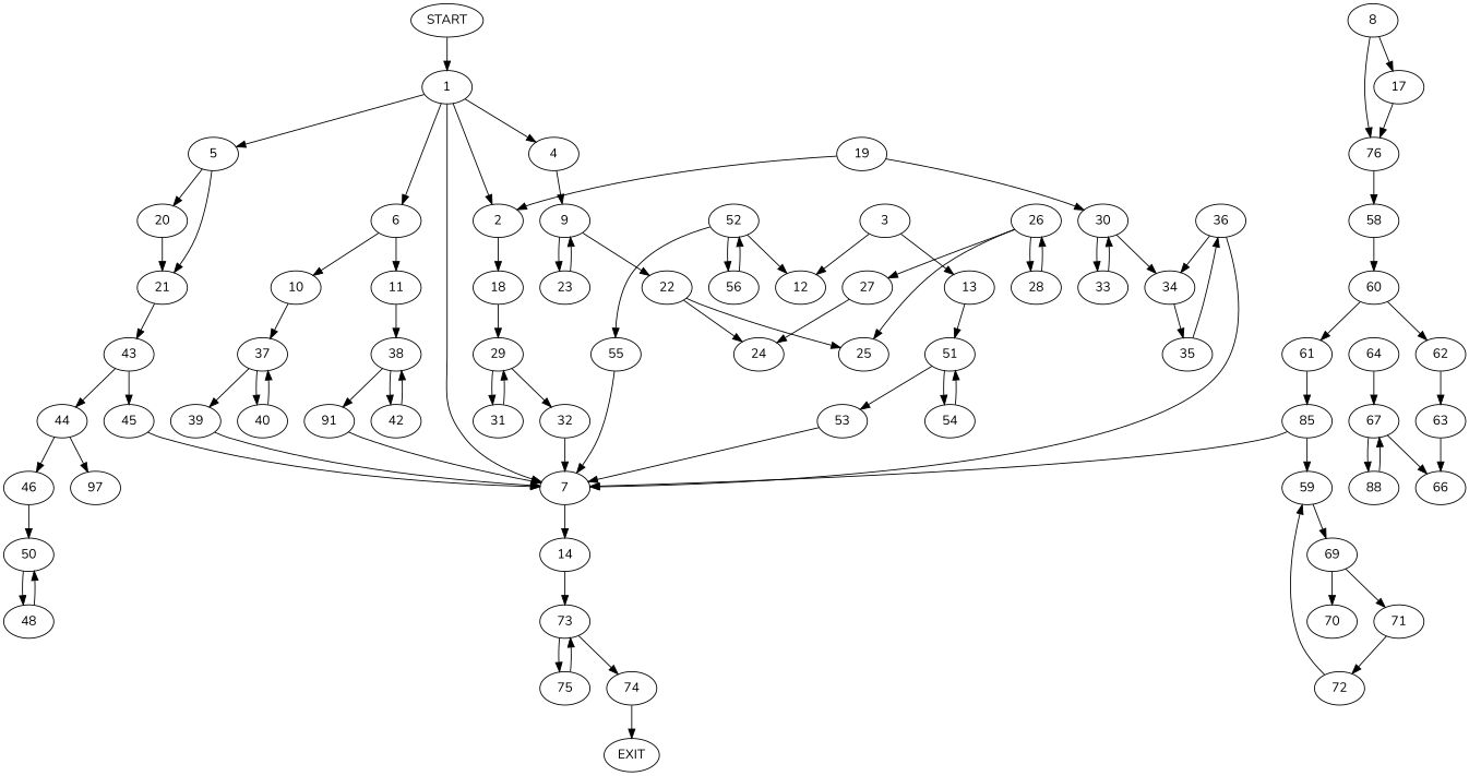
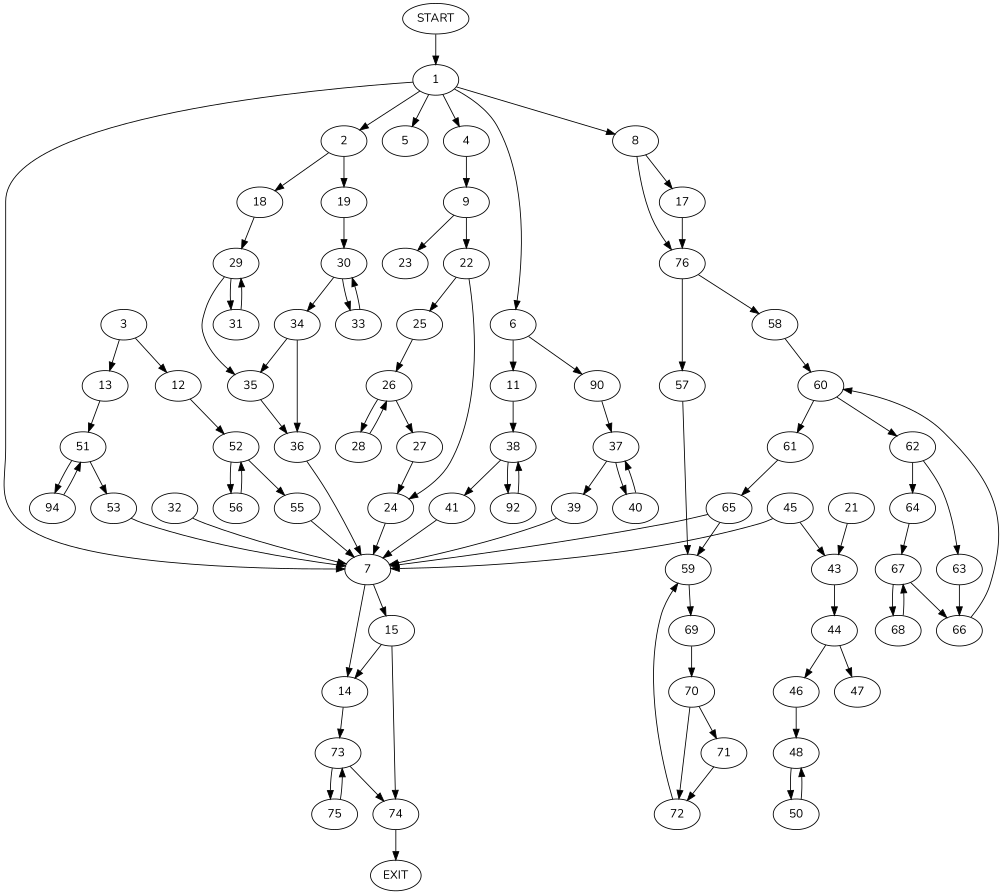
  digraph {
    fontname=Nunito
    node [fontname=Nunito]
    edge [fontname=Nunito]
    n1 [label=START]
    1
    2
    4
    5
    6
    7
    8
    n9 [label=EXIT]
    18
    19
    3
    12
    13
    9
-   20
    21
-   10
+   10 [label=90]
    11
    14
+   15
    n22 [label=76]
    17
    29
    30
    52
    51
    22
    23
    43
    37
    38
    73
    74
+   57
    58
    24
    25
    39
    40
-   41 [label=91]
-   42
+   41
+   42 [label=92]
    55
    56
    53
-   54
+   54 [label=94]
    75
    59
    60
    31
    32
    33
    34
    44
    45
    26
    27
    28
    35
    36
    46
-   47 [label=97]
+   47
    48
    50
    69
    61
    62
-   65 [label=85]
+   65
    70
    71
    63
    64
    66
    67
-   68 [label=88]
+   68
    72
    n1 -> 1
    1 -> 2
    1 -> 4
    1 -> 5
    1 -> 6
    1 -> 7
+   1 -> 8
    2 -> 18
-   19 -> 2
+   2 -> 19
    4 -> 9
-   5 -> 20
-   5 -> 21
    6 -> 10
    6 -> 11
    7 -> 14
+   7 -> 15
    8 -> n22
    8 -> 17
    18 -> 29
    19 -> 30
    3 -> 12
    3 -> 13
-   52 -> 12
+   12 -> 52
    13 -> 51
    9 -> 22
    9 -> 23
-   20 -> 21
    21 -> 43
    10 -> 37
    11 -> 38
    14 -> 73
+   15 -> 14
+   15 -> 74
+   n22 -> 57
    n22 -> 58
    17 -> n22
    29 -> 31
-   29 -> 32
+   29 -> 35
    30 -> 33
    30 -> 34
    52 -> 55
    52 -> 56
    51 -> 53
    51 -> 54
    22 -> 24
    22 -> 25
-   23 -> 9
    43 -> 44
-   43 -> 45
+   45 -> 43
    37 -> 39
    37 -> 40
    38 -> 41
    38 -> 42
    73 -> 74
    73 -> 75
    74 -> n9
+   57 -> 59
    58 -> 60
-   26 -> 25
+   24 -> 7
+   25 -> 26
    39 -> 7
    40 -> 37
    41 -> 7
    42 -> 38
    55 -> 7
    56 -> 52
    53 -> 7
    54 -> 51
    75 -> 73
    59 -> 69
    60 -> 61
    60 -> 62
    31 -> 29
    32 -> 7
    33 -> 30
    34 -> 35
-   36 -> 34
+   34 -> 36
    44 -> 46
    44 -> 47
    45 -> 7
    26 -> 27
    26 -> 28
    27 -> 24
    28 -> 26
    35 -> 36
    36 -> 7
-   46 -> 50
+   46 -> 48
    48 -> 50
    50 -> 48
    69 -> 70
-   69 -> 71
+   70 -> 71
    61 -> 65
    62 -> 63
+   62 -> 64
    65 -> 7
    65 -> 59
+   70 -> 72
    71 -> 72
    63 -> 66
    64 -> 67
+   66 -> 60
    67 -> 66
    67 -> 68
    68 -> 67
    72 -> 59
  }
